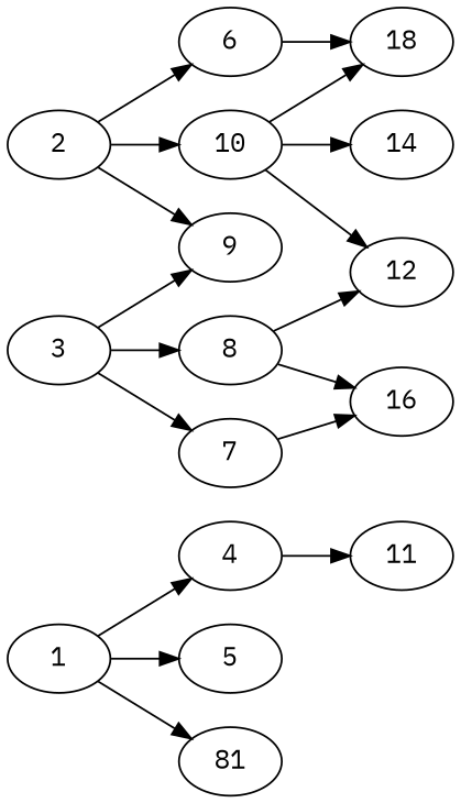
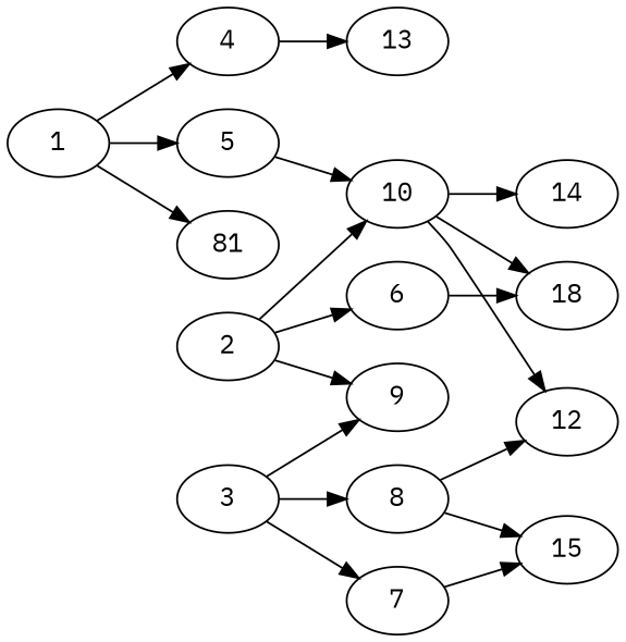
  digraph {
    fontname="IBM Plex Mono"
    rankdir=LR
    node [fontname="IBM Plex Mono"]
    edge [fontname="IBM Plex Mono"]
    1 [alpha=20.18]
    4 [alpha=23.72]
    5 [alpha=43.87]
    n4 [alpha=39.85 label=81]
-   13 [alpha=49.37 label=11]
+   13 [alpha=49.37]
    10 [alpha=21.87]
    n7 [alpha=27.96 label=18]
    12 [alpha=31.18]
    14 [alpha=46.85]
    2 [alpha=36.86]
    6 [alpha=26.05]
    9 [alpha=23.87]
    3 [alpha=28.44]
    7 [alpha=36.91]
    8 [alpha=28.80]
-   15 [alpha=41.09 label=16]
+   15 [alpha=41.09]
    1 -> 4
    1 -> 5
    1 -> n4
    4 -> 13
+   5 -> 10
    10 -> n7
    10 -> 12
    10 -> 14
    2 -> 10
    2 -> 6
    2 -> 9
    6 -> n7
    3 -> 9
    3 -> 7
    3 -> 8
    7 -> 15
    8 -> 12
    8 -> 15
  }
